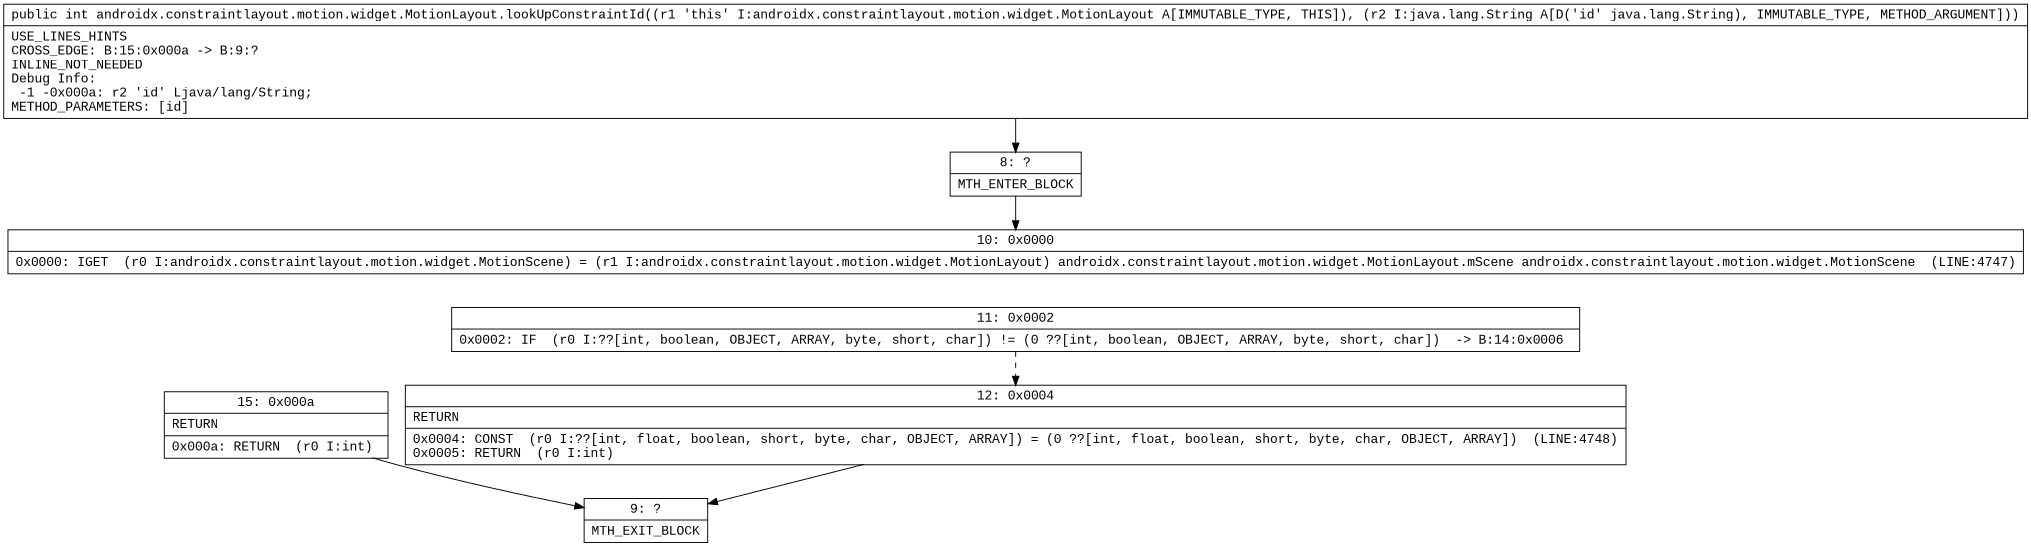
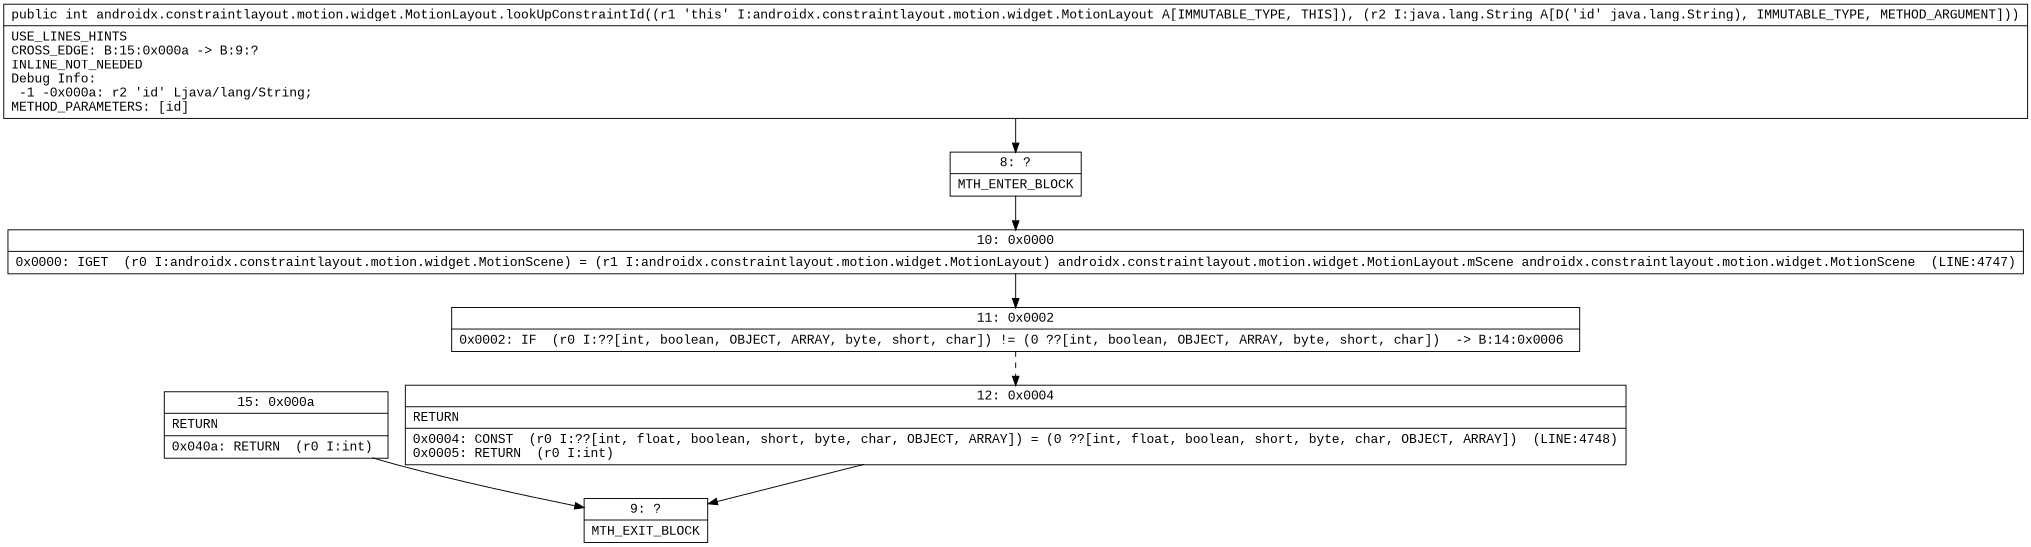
  digraph {
    fontname="Liberation Mono"
    node [fontname="Liberation Mono" shape=record]
    edge [fontname="Liberation Mono"]
    n1 [label="{8\:\ ?|MTH_ENTER_BLOCK\l}"]
    n2 [label="{10\:\ 0x0000|0x0000: IGET  (r0 I:androidx.constraintlayout.motion.widget.MotionScene) = (r1 I:androidx.constraintlayout.motion.widget.MotionLayout) androidx.constraintlayout.motion.widget.MotionLayout.mScene androidx.constraintlayout.motion.widget.MotionScene  (LINE:4747)\l}"]
    n3 [label="{11\:\ 0x0002|0x0002: IF  (r0 I:??[int, boolean, OBJECT, ARRAY, byte, short, char]) != (0 ??[int, boolean, OBJECT, ARRAY, byte, short, char])  \-\> B:14:0x0006 \l}"]
    n4 [label="{12\:\ 0x0004|RETURN\l|0x0004: CONST  (r0 I:??[int, float, boolean, short, byte, char, OBJECT, ARRAY]) = (0 ??[int, float, boolean, short, byte, char, OBJECT, ARRAY])  (LINE:4748)\l0x0005: RETURN  (r0 I:int) \l}"]
    n5 [label="{9\:\ ?|MTH_EXIT_BLOCK\l}"]
-   n6 [label="{15\:\ 0x000a|RETURN\l|0x000a: RETURN  (r0 I:int) \l}"]
+   n6 [label="{15\:\ 0x000a|RETURN\l|0x040a: RETURN  (r0 I:int) \l}"]
    n7 [label="{public int androidx.constraintlayout.motion.widget.MotionLayout.lookUpConstraintId((r1 'this' I:androidx.constraintlayout.motion.widget.MotionLayout A[IMMUTABLE_TYPE, THIS]), (r2 I:java.lang.String A[D('id' java.lang.String), IMMUTABLE_TYPE, METHOD_ARGUMENT]))  | USE_LINES_HINTS\lCROSS_EDGE: B:15:0x000a \-\> B:9:?\lINLINE_NOT_NEEDED\lDebug Info:\l  \-1 \-0x000a: r2 'id' Ljava\/lang\/String;\lMETHOD_PARAMETERS: [id]\l}"]
    n1 -> n2
+   n2 -> n3
    n3 -> n4 [style=dashed]
    n4 -> n5
    n6 -> n5
    n7 -> n1
  }
